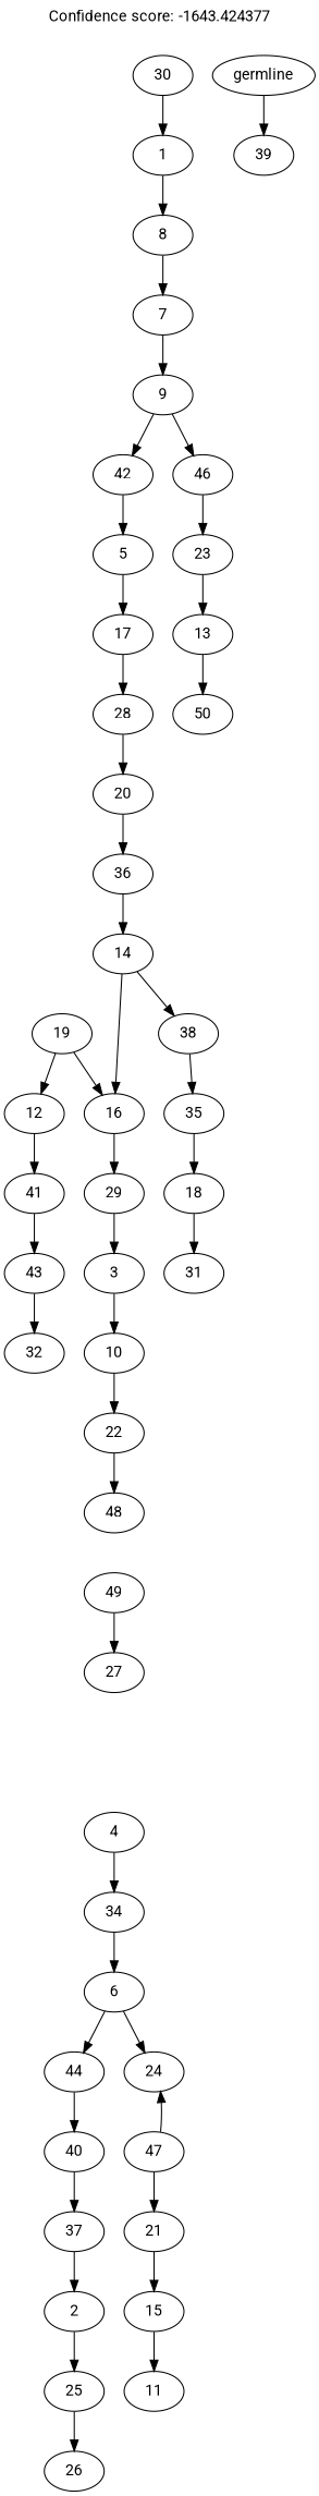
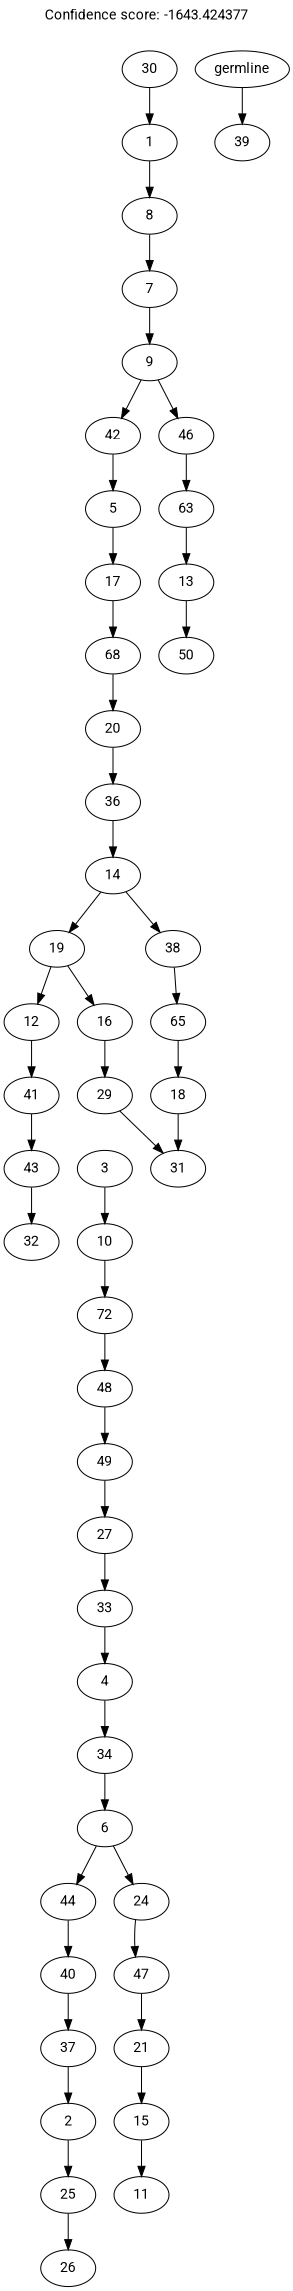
  digraph {
    fontname=Roboto
    label="Confidence score: -1643.424377"
    labelloc=t
    node [fontname=Roboto]
    edge [fontname=Roboto]
    n1 [label=43]
    n2 [label=32]
    n3 [label=41]
    n4 [label=12]
    n5 [label=25]
    n6 [label=26]
    n7 [label=2]
    n8 [label=37]
    n9 [label=40]
    n10 [label=44]
    n11 [label=15]
    n12 [label=11]
    n13 [label=21]
    n14 [label=47]
    n15 [label=24]
    n16 [label=6]
    n17 [label=34]
    n18 [label=4]
+   n19 [label=33]
    n20 [label=27]
    n21 [label=49]
    n22 [label=48]
-   n23 [label=22]
+   n23 [label=72]
    n24 [label=10]
    n25 [label=3]
    n26 [label=29]
    n27 [label=16]
    n28 [label=19]
    n29 [label=18]
    n30 [label=31]
-   n31 [label=35]
+   n31 [label=65]
    n32 [label=38]
    n33 [label=14]
    n34 [label=36]
    n35 [label=20]
-   n36 [label=28]
+   n36 [label=68]
    n37 [label=17]
    n38 [label=5]
    n39 [label=42]
    n40 [label=13]
    n41 [label=50]
-   n42 [label=23]
+   n42 [label=63]
    n43 [label=46]
    n44 [label=9]
    n45 [label=7]
    n46 [label=8]
    n47 [label=1]
    n48 [label=30]
    n49 [label=39]
    n50 [label=germline]
    n1 -> n2
    n3 -> n1
    n4 -> n3
    n5 -> n6
    n7 -> n5
    n8 -> n7
    n9 -> n8
    n10 -> n9
    n11 -> n12
    n13 -> n11
    n14 -> n13
-   n14 -> n15
+   n15 -> n14
    n16 -> n10
    n16 -> n15
    n17 -> n16
    n18 -> n17
+   n19 -> n18
+   n20 -> n19
    n21 -> n20
+   n22 -> n21
    n23 -> n22
    n24 -> n23
    n25 -> n24
-   n26 -> n25
+   n26 -> n30
    n27 -> n26
    n28 -> n4
    n28 -> n27
    n29 -> n30
    n31 -> n29
    n32 -> n31
-   n33 -> n27
+   n33 -> n28
    n33 -> n32
    n34 -> n33
    n35 -> n34
    n36 -> n35
    n37 -> n36
    n38 -> n37
    n39 -> n38
    n40 -> n41
    n42 -> n40
    n43 -> n42
    n44 -> n39
    n44 -> n43
    n45 -> n44
    n46 -> n45
    n47 -> n46
    n48 -> n47
    n50 -> n49
  }
